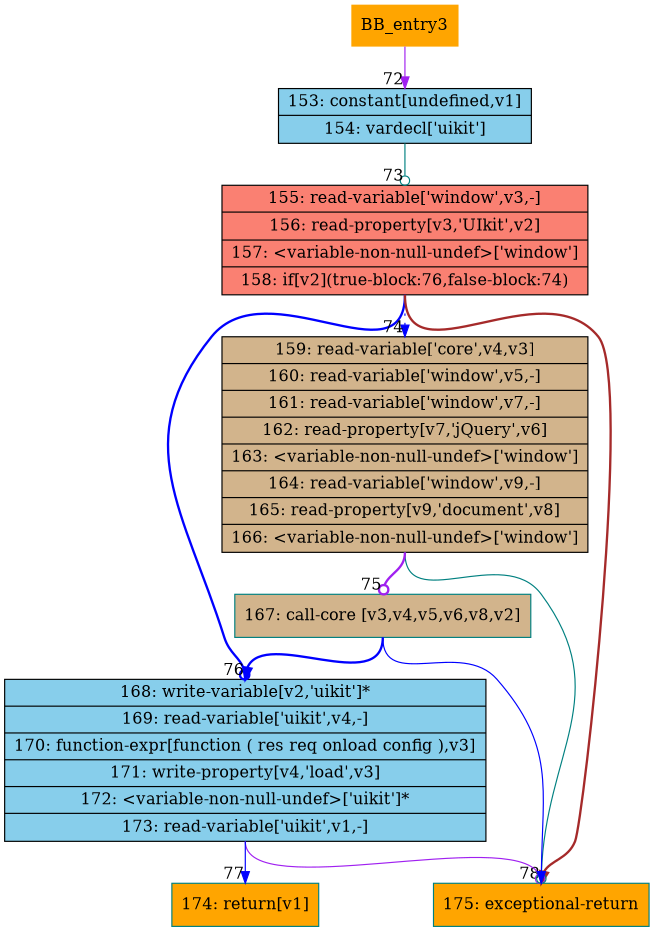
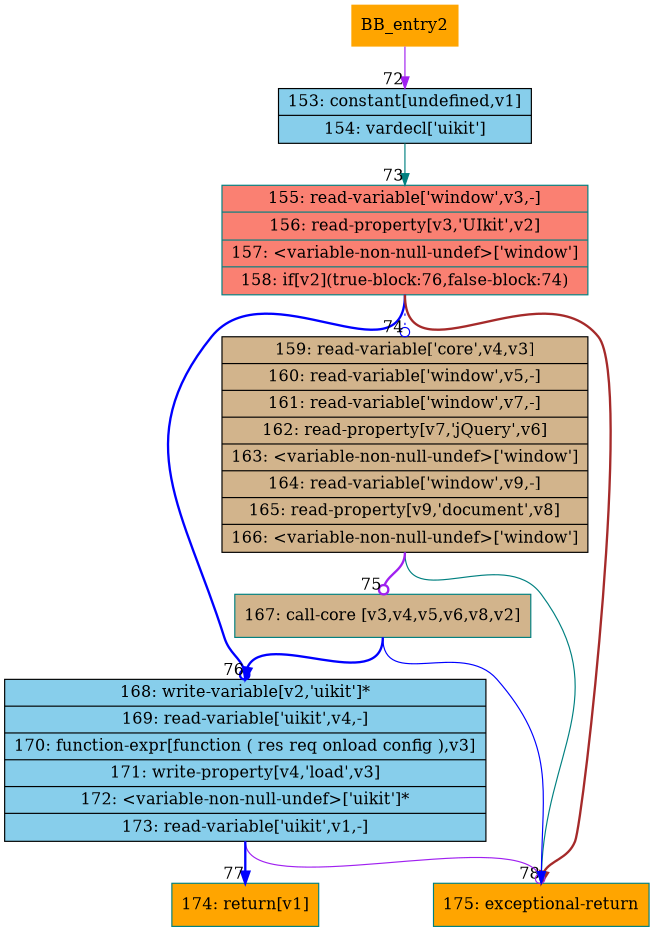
  digraph {
    rankdir=TD
    node [color=teal fillcolor=orange shape=record style=filled]
    edge [arrowhead=normal color=blue headport=n style=solid tailport=s]
-   BB_entry2 [shape=none label=BB_entry3]
+   BB_entry2 [shape=none]
    n2 [color=black fillcolor=skyblue label="{153: constant[undefined,v1]|154: vardecl['uikit']}"]
-   n3 [color=black fillcolor=salmon label="{155: read-variable['window',v3,-]|156: read-property[v3,'UIkit',v2]|157: \<variable-non-null-undef\>['window']|158: if[v2](true-block:76,false-block:74)}"]
+   n3 [fillcolor=salmon label="{155: read-variable['window',v3,-]|156: read-property[v3,'UIkit',v2]|157: \<variable-non-null-undef\>['window']|158: if[v2](true-block:76,false-block:74)}"]
    n4 [color=black fillcolor=skyblue label="{168: write-variable[v2,'uikit']*|169: read-variable['uikit',v4,-]|170: function-expr[function ( res req onload config ),v3]|171: write-property[v4,'load',v3]|172: \<variable-non-null-undef\>['uikit']*|173: read-variable['uikit',v1,-]}"]
    n5 [color=black fillcolor=tan label="{159: read-variable['core',v4,v3]|160: read-variable['window',v5,-]|161: read-variable['window',v7,-]|162: read-property[v7,'jQuery',v6]|163: \<variable-non-null-undef\>['window']|164: read-variable['window',v9,-]|165: read-property[v9,'document',v8]|166: \<variable-non-null-undef\>['window']}"]
    n6 [label="{175: exceptional-return}"]
    n7 [label="{174: return[v1]}"]
    n8 [fillcolor=tan label="{167: call-core [v3,v4,v5,v6,v8,v2]}"]
    BB_entry2 -> n2 [color=purple headlabel="    72"]
-   n2 -> n3 [arrowhead=odot color=teal headlabel="      73"]
+   n2 -> n3 [color=teal headlabel="      73"]
    n3 -> n4 [arrowhead=odot headlabel="      76" style=bold]
-   n3 -> n5 [headlabel="      74" style=dotted]
+   n3 -> n5 [arrowhead=odot headlabel="      74" style=dotted]
    n3 -> n6 [color=brown headlabel="      78" style=bold]
    n4 -> n6 [arrowhead=odot color=purple]
-   n4 -> n7 [headlabel="      77"]
-   n5 -> n6 [arrowhead=odot color=teal]
+   n4 -> n7 [headlabel="      77" style=bold]
+   n5 -> n6 [color=teal]
    n5 -> n8 [arrowhead=odot color=purple headlabel="      75" style=bold]
    n8 -> n4 [style=bold]
    n8 -> n6
  }
